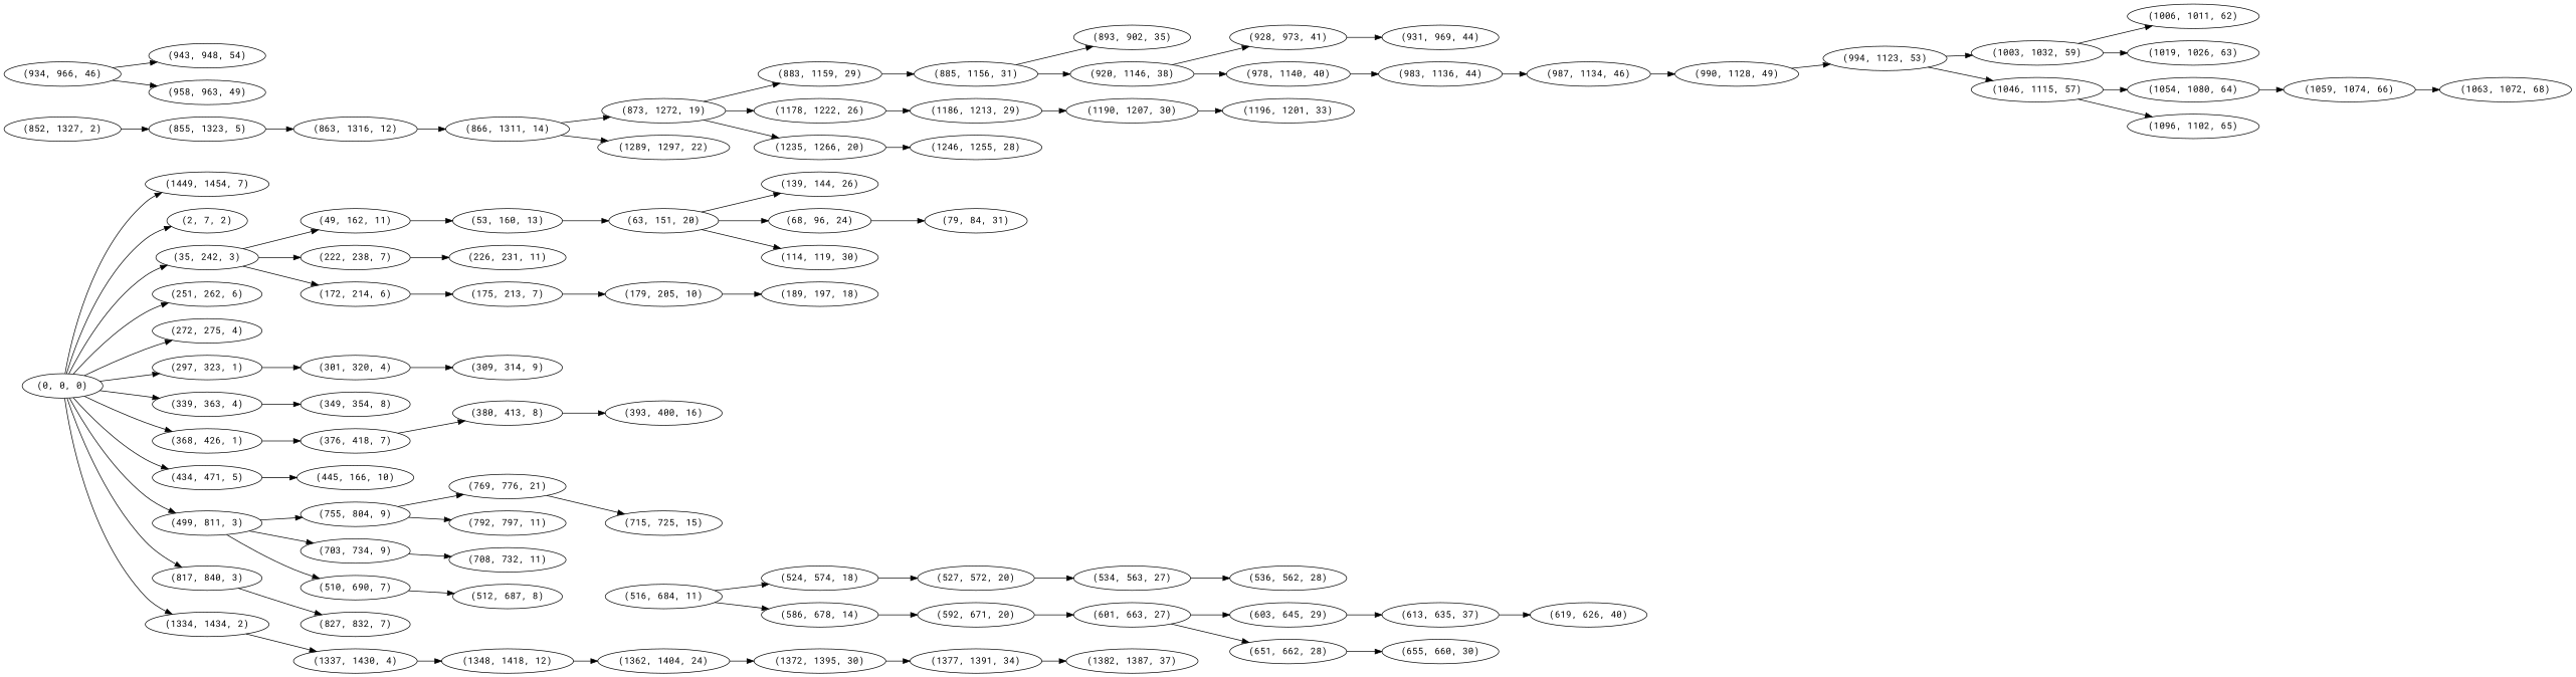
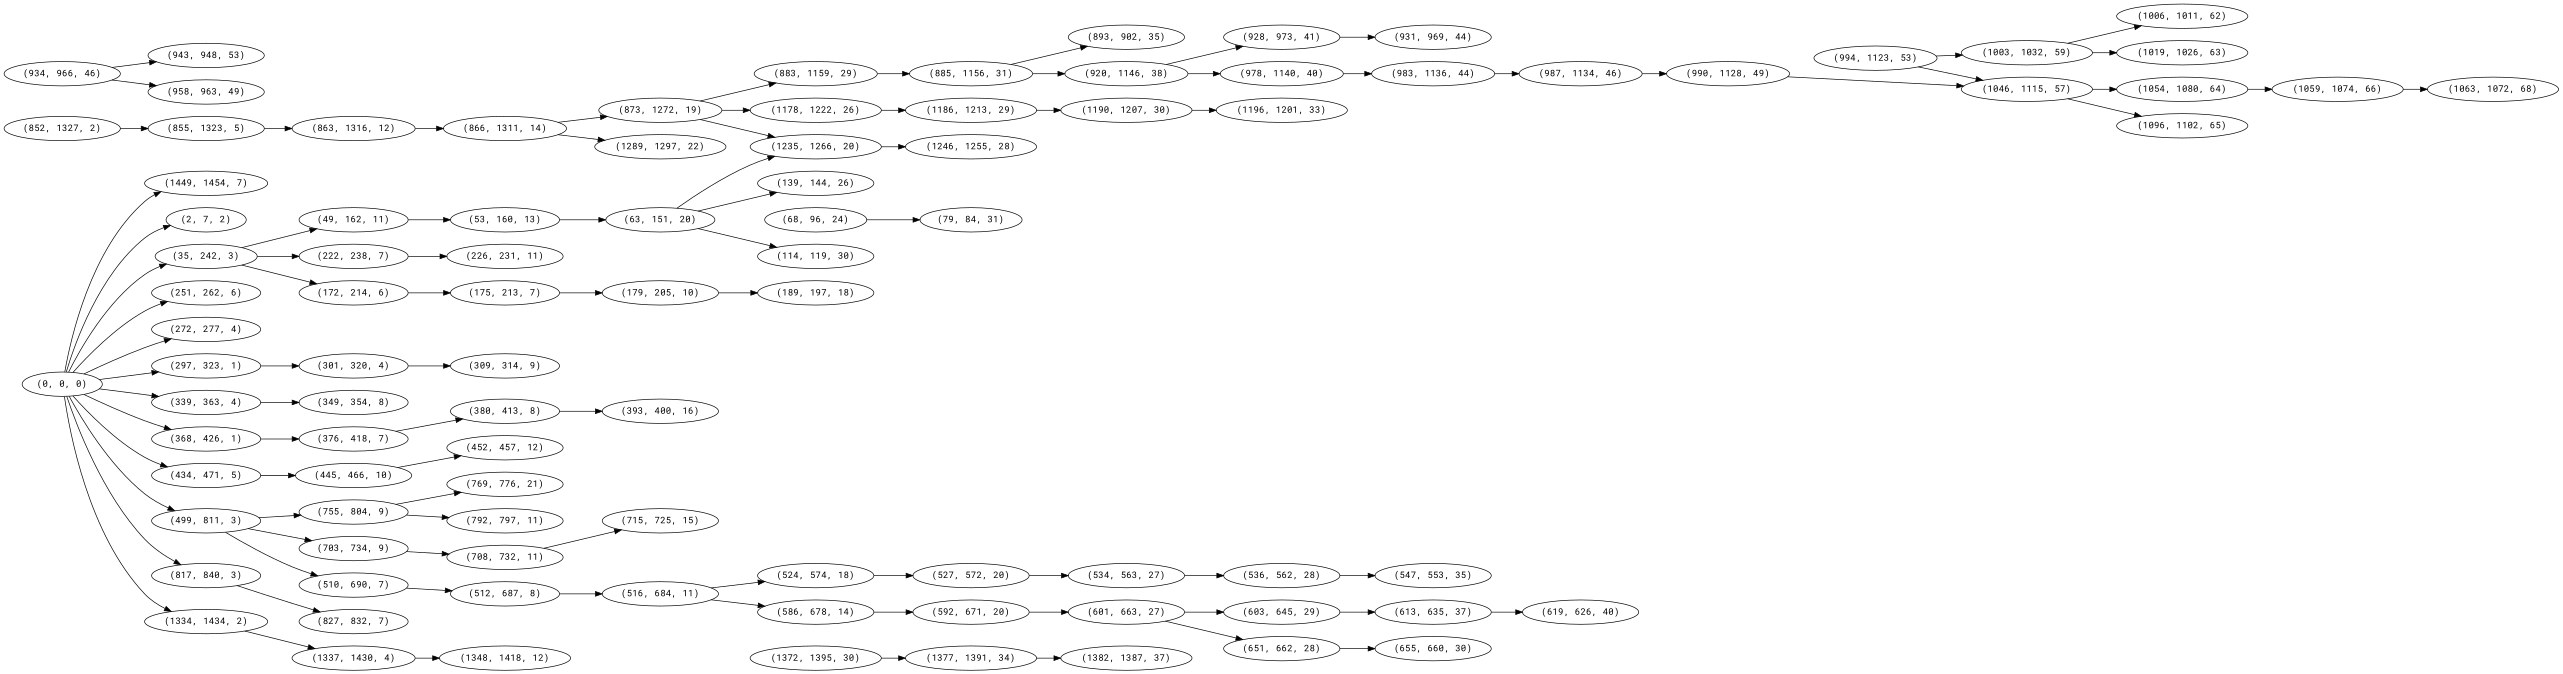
  digraph {
    fontname="Roboto Mono"
    rankdir=LR
    node [fontname="Roboto Mono"]
    edge [fontname="Roboto Mono"]
    "(0, 0, 0)"
    "(2, 7, 2)"
    "(35, 242, 3)"
    "(251, 262, 6)"
-   "(272, 277, 4)" [label="(272, 275, 4)"]
+   "(272, 277, 4)"
    "(297, 323, 1)"
    "(339, 363, 4)"
    "(368, 426, 1)"
    "(434, 471, 5)"
    "(499, 811, 3)"
    "(817, 840, 3)"
    "(1334, 1434, 2)"
    "(1449, 1454, 7)"
    "(49, 162, 11)"
    "(172, 214, 6)"
    "(222, 238, 7)"
    "(301, 320, 4)"
    "(349, 354, 8)"
    "(376, 418, 7)"
-   "(445, 466, 10)" [label="(445, 166, 10)"]
+   "(445, 466, 10)"
    "(510, 690, 7)"
    "(703, 734, 9)"
    "(755, 804, 9)"
    "(827, 832, 7)"
    "(852, 1327, 2)"
    "(855, 1323, 5)"
    "(1337, 1430, 4)"
    "(53, 160, 13)"
    "(175, 213, 7)"
    "(226, 231, 11)"
    "(63, 151, 20)"
    "(68, 96, 24)"
    "(114, 119, 30)"
    "(139, 144, 26)"
    "(79, 84, 31)"
    "(179, 205, 10)"
    "(189, 197, 18)"
    "(309, 314, 9)"
    "(380, 413, 8)"
    "(393, 400, 16)"
+   "(452, 457, 12)"
    "(512, 687, 8)"
    "(708, 732, 11)"
    "(769, 776, 21)"
    "(792, 797, 11)"
    "(516, 684, 11)"
    "(524, 574, 18)"
    "(586, 678, 14)"
    "(527, 572, 20)"
    "(592, 671, 20)"
    "(534, 563, 27)"
    "(536, 562, 28)"
+   "(547, 553, 35)"
    "(601, 663, 27)"
    "(603, 645, 29)"
    "(651, 662, 28)"
    "(613, 635, 37)"
    "(655, 660, 30)"
    "(619, 626, 40)"
    "(715, 725, 15)"
    "(863, 1316, 12)"
    "(866, 1311, 14)"
    "(873, 1272, 19)"
    "(1289, 1297, 22)"
    "(883, 1159, 29)"
    "(1178, 1222, 26)"
    "(1235, 1266, 20)"
    "(885, 1156, 31)"
    "(1186, 1213, 29)"
    "(1246, 1255, 28)"
    "(893, 902, 35)"
    "(920, 1146, 38)"
    "(928, 973, 41)"
    "(978, 1140, 40)"
    "(931, 969, 44)"
    "(983, 1136, 44)"
    "(934, 966, 46)"
-   "(943, 948, 53)" [label="(943, 948, 54)"]
+   "(943, 948, 53)"
    "(958, 963, 49)"
    "(987, 1134, 46)"
    "(990, 1128, 49)"
    "(994, 1123, 53)"
    "(1003, 1032, 59)"
    "(1046, 1115, 57)"
    "(1006, 1011, 62)"
    "(1019, 1026, 63)"
    "(1054, 1080, 64)"
    "(1096, 1102, 65)"
    "(1059, 1074, 66)"
    "(1063, 1072, 68)"
    "(1190, 1207, 30)"
    "(1196, 1201, 33)"
    "(1348, 1418, 12)"
-   "(1362, 1404, 24)"
    "(1372, 1395, 30)"
    "(1377, 1391, 34)"
    "(1382, 1387, 37)"
    "(0, 0, 0)" -> "(2, 7, 2)"
    "(0, 0, 0)" -> "(35, 242, 3)"
    "(0, 0, 0)" -> "(251, 262, 6)"
    "(0, 0, 0)" -> "(272, 277, 4)"
    "(0, 0, 0)" -> "(297, 323, 1)"
    "(0, 0, 0)" -> "(339, 363, 4)"
    "(0, 0, 0)" -> "(368, 426, 1)"
    "(0, 0, 0)" -> "(434, 471, 5)"
    "(0, 0, 0)" -> "(499, 811, 3)"
    "(0, 0, 0)" -> "(817, 840, 3)"
    "(0, 0, 0)" -> "(1334, 1434, 2)"
    "(0, 0, 0)" -> "(1449, 1454, 7)"
    "(35, 242, 3)" -> "(49, 162, 11)"
    "(35, 242, 3)" -> "(172, 214, 6)"
    "(35, 242, 3)" -> "(222, 238, 7)"
    "(297, 323, 1)" -> "(301, 320, 4)"
    "(339, 363, 4)" -> "(349, 354, 8)"
    "(368, 426, 1)" -> "(376, 418, 7)"
    "(434, 471, 5)" -> "(445, 466, 10)"
    "(499, 811, 3)" -> "(510, 690, 7)"
    "(499, 811, 3)" -> "(703, 734, 9)"
    "(499, 811, 3)" -> "(755, 804, 9)"
    "(817, 840, 3)" -> "(827, 832, 7)"
    "(1334, 1434, 2)" -> "(1337, 1430, 4)"
    "(49, 162, 11)" -> "(53, 160, 13)"
    "(172, 214, 6)" -> "(175, 213, 7)"
    "(222, 238, 7)" -> "(226, 231, 11)"
    "(301, 320, 4)" -> "(309, 314, 9)"
    "(376, 418, 7)" -> "(380, 413, 8)"
+   "(445, 466, 10)" -> "(452, 457, 12)"
    "(510, 690, 7)" -> "(512, 687, 8)"
    "(703, 734, 9)" -> "(708, 732, 11)"
    "(755, 804, 9)" -> "(769, 776, 21)"
    "(755, 804, 9)" -> "(792, 797, 11)"
    "(852, 1327, 2)" -> "(855, 1323, 5)"
    "(855, 1323, 5)" -> "(863, 1316, 12)"
    "(1337, 1430, 4)" -> "(1348, 1418, 12)"
    "(53, 160, 13)" -> "(63, 151, 20)"
    "(175, 213, 7)" -> "(179, 205, 10)"
-   "(63, 151, 20)" -> "(68, 96, 24)"
+   "(63, 151, 20)" -> "(1235, 1266, 20)"
    "(63, 151, 20)" -> "(114, 119, 30)"
    "(63, 151, 20)" -> "(139, 144, 26)"
    "(68, 96, 24)" -> "(79, 84, 31)"
    "(179, 205, 10)" -> "(189, 197, 18)"
    "(380, 413, 8)" -> "(393, 400, 16)"
-   "(769, 776, 21)" -> "(715, 725, 15)"
+   "(512, 687, 8)" -> "(516, 684, 11)"
+   "(708, 732, 11)" -> "(715, 725, 15)"
    "(516, 684, 11)" -> "(524, 574, 18)"
    "(516, 684, 11)" -> "(586, 678, 14)"
    "(524, 574, 18)" -> "(527, 572, 20)"
    "(586, 678, 14)" -> "(592, 671, 20)"
    "(527, 572, 20)" -> "(534, 563, 27)"
    "(592, 671, 20)" -> "(601, 663, 27)"
    "(534, 563, 27)" -> "(536, 562, 28)"
+   "(536, 562, 28)" -> "(547, 553, 35)"
    "(601, 663, 27)" -> "(603, 645, 29)"
    "(601, 663, 27)" -> "(651, 662, 28)"
    "(603, 645, 29)" -> "(613, 635, 37)"
    "(651, 662, 28)" -> "(655, 660, 30)"
    "(613, 635, 37)" -> "(619, 626, 40)"
    "(863, 1316, 12)" -> "(866, 1311, 14)"
    "(866, 1311, 14)" -> "(873, 1272, 19)"
    "(866, 1311, 14)" -> "(1289, 1297, 22)"
    "(873, 1272, 19)" -> "(883, 1159, 29)"
    "(873, 1272, 19)" -> "(1178, 1222, 26)"
    "(873, 1272, 19)" -> "(1235, 1266, 20)"
    "(883, 1159, 29)" -> "(885, 1156, 31)"
    "(1178, 1222, 26)" -> "(1186, 1213, 29)"
    "(1235, 1266, 20)" -> "(1246, 1255, 28)"
    "(885, 1156, 31)" -> "(893, 902, 35)"
    "(885, 1156, 31)" -> "(920, 1146, 38)"
    "(1186, 1213, 29)" -> "(1190, 1207, 30)"
    "(920, 1146, 38)" -> "(928, 973, 41)"
    "(920, 1146, 38)" -> "(978, 1140, 40)"
    "(928, 973, 41)" -> "(931, 969, 44)"
    "(978, 1140, 40)" -> "(983, 1136, 44)"
    "(983, 1136, 44)" -> "(987, 1134, 46)"
    "(934, 966, 46)" -> "(943, 948, 53)"
    "(934, 966, 46)" -> "(958, 963, 49)"
    "(987, 1134, 46)" -> "(990, 1128, 49)"
-   "(990, 1128, 49)" -> "(994, 1123, 53)"
+   "(990, 1128, 49)" -> "(1046, 1115, 57)"
    "(994, 1123, 53)" -> "(1003, 1032, 59)"
    "(994, 1123, 53)" -> "(1046, 1115, 57)"
    "(1003, 1032, 59)" -> "(1006, 1011, 62)"
    "(1003, 1032, 59)" -> "(1019, 1026, 63)"
    "(1046, 1115, 57)" -> "(1054, 1080, 64)"
    "(1046, 1115, 57)" -> "(1096, 1102, 65)"
    "(1054, 1080, 64)" -> "(1059, 1074, 66)"
    "(1059, 1074, 66)" -> "(1063, 1072, 68)"
    "(1190, 1207, 30)" -> "(1196, 1201, 33)"
-   "(1348, 1418, 12)" -> "(1362, 1404, 24)"
-   "(1362, 1404, 24)" -> "(1372, 1395, 30)"
    "(1372, 1395, 30)" -> "(1377, 1391, 34)"
    "(1377, 1391, 34)" -> "(1382, 1387, 37)"
  }
